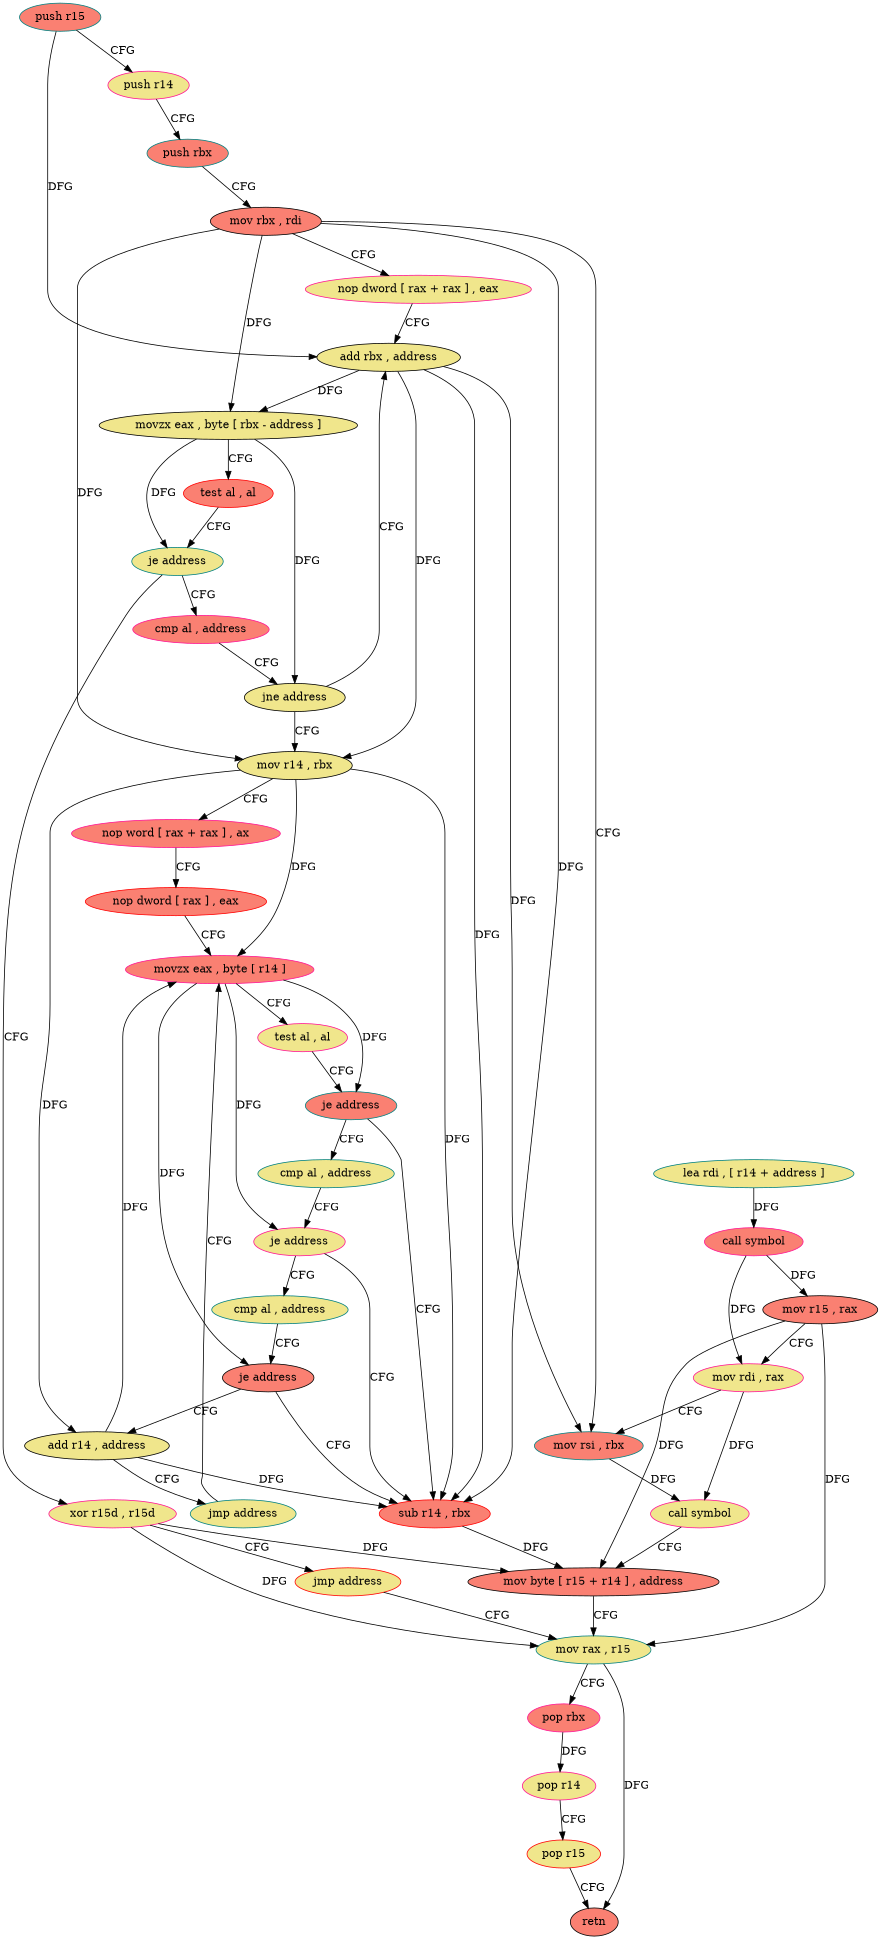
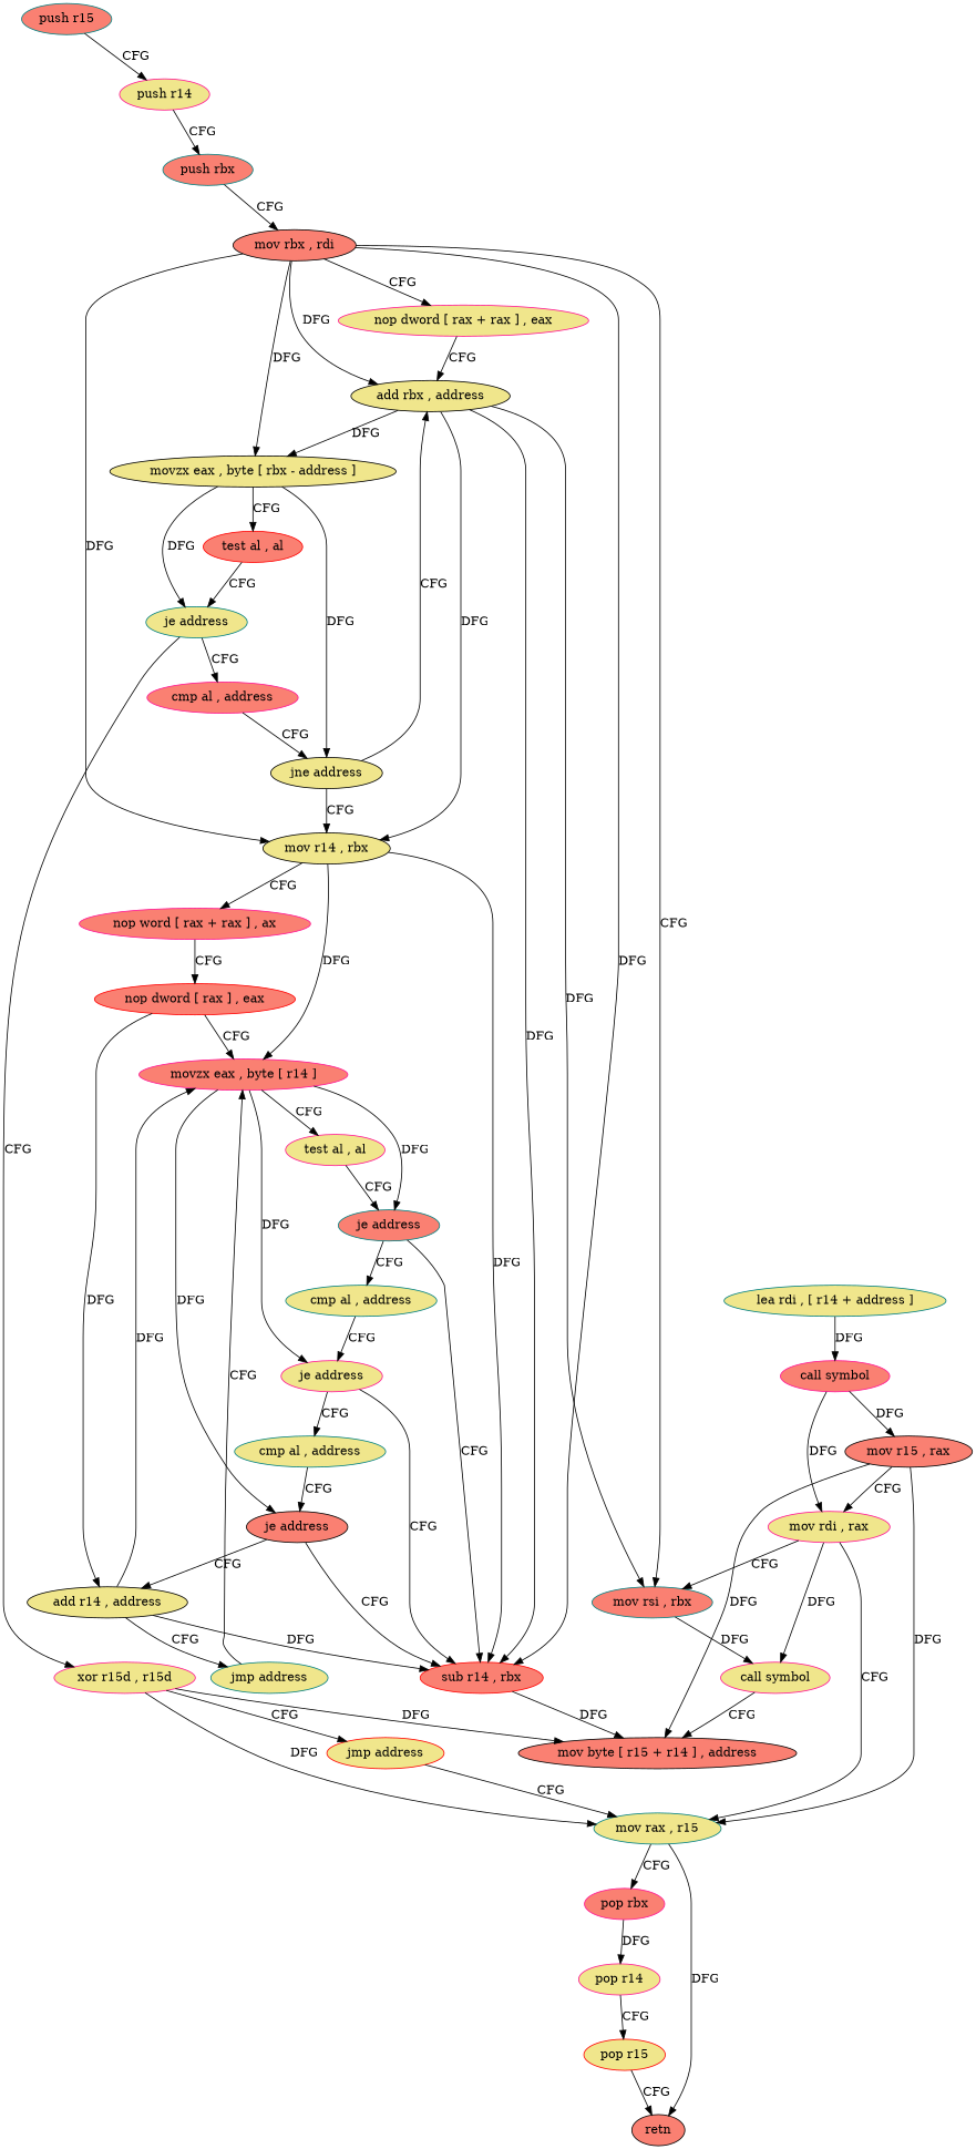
  digraph {
    node [color=deeppink fillcolor=khaki style=filled]
    n1 [color=teal fillcolor=salmon label="push r15"]
    n2 [label="push r14"]
    n3 [color=teal fillcolor=salmon label="push rbx"]
    n4 [color=black fillcolor=salmon label="mov rbx , rdi"]
    n5 [label="nop dword [ rax + rax ] , eax"]
    n6 [color=black label="add rbx , address"]
    n7 [color=black label="mov r14 , rbx"]
    n8 [color=black label="movzx eax , byte [ rbx - address ]"]
    n9 [color=red fillcolor=salmon label="sub r14 , rbx"]
    n10 [color=teal fillcolor=salmon label="mov rsi , rbx"]
    n11 [fillcolor=salmon label="nop word [ rax + rax ] , ax"]
    n12 [fillcolor=salmon label="movzx eax , byte [ r14 ]"]
    n13 [color=black label="add r14 , address"]
    n14 [color=black label="jne address"]
    n15 [color=red fillcolor=salmon label="test al , al"]
    n16 [color=teal label="je address"]
    n17 [color=black fillcolor=salmon label="mov byte [ r15 + r14 ] , address"]
    n18 [label="call symbol"]
    n19 [label="xor r15d , r15d"]
    n20 [color=red label="jmp address"]
    n21 [color=teal label="mov rax , r15"]
    n22 [fillcolor=salmon label="pop rbx"]
    n23 [color=black fillcolor=salmon label=retn]
    n24 [label="pop r14"]
    n25 [fillcolor=salmon label="cmp al , address"]
    n26 [color=red fillcolor=salmon label="nop dword [ rax ] , eax"]
    n27 [label="je address"]
    n28 [color=black fillcolor=salmon label="je address"]
    n29 [label="test al , al"]
    n30 [color=teal fillcolor=salmon label="je address"]
    n31 [color=teal label="jmp address"]
    n32 [color=red label="pop r15"]
    n33 [color=teal label="cmp al , address"]
    n34 [color=teal label="cmp al , address"]
    n35 [color=teal label="lea rdi , [ r14 + address ]"]
    n36 [fillcolor=salmon label="call symbol"]
    n37 [color=black fillcolor=salmon label="mov r15 , rax"]
    n38 [label="mov rdi , rax"]
    n1 -> n2 [label=CFG]
    n2 -> n3 [label=CFG]
    n3 -> n4 [label=CFG]
    n4 -> n5 [label=CFG]
-   n1 -> n6 [label=DFG]
+   n4 -> n6 [label=DFG]
    n4 -> n7 [label=DFG]
    n4 -> n8 [label=DFG]
    n4 -> n9 [label=DFG]
    n4 -> n10 [label=CFG]
    n5 -> n6 [label=CFG]
    n6 -> n7 [label=DFG]
    n6 -> n8 [label=DFG]
    n6 -> n9 [label=DFG]
    n6 -> n10 [label=DFG]
    n7 -> n9 [label=DFG]
    n7 -> n11 [label=CFG]
    n7 -> n12 [label=DFG]
-   n7 -> n13 [label=DFG]
+   n26 -> n13 [label=DFG]
    n8 -> n14 [label=DFG]
    n8 -> n15 [label=CFG]
    n8 -> n16 [label=DFG]
    n9 -> n17 [label=DFG]
    n10 -> n18 [label=DFG]
    n11 -> n26 [label=CFG]
    n12 -> n27 [label=DFG]
    n12 -> n28 [label=DFG]
    n12 -> n29 [label=CFG]
    n12 -> n30 [label=DFG]
    n13 -> n9 [label=DFG]
    n13 -> n12 [label=DFG]
    n13 -> n31 [label=CFG]
    n14 -> n6 [label=CFG]
    n14 -> n7 [label=CFG]
    n15 -> n16 [label=CFG]
    n16 -> n19 [label=CFG]
    n16 -> n25 [label=CFG]
-   n17 -> n21 [label=CFG]
+   n38 -> n21 [label=CFG]
    n18 -> n17 [label=CFG]
    n19 -> n17 [label=DFG]
    n19 -> n20 [label=CFG]
    n19 -> n21 [label=DFG]
    n20 -> n21 [label=CFG]
    n21 -> n22 [label=CFG]
    n21 -> n23 [label=DFG]
    n22 -> n24 [label=DFG]
    n24 -> n32 [label=CFG]
    n25 -> n14 [label=CFG]
    n26 -> n12 [label=CFG]
    n27 -> n9 [label=CFG]
    n27 -> n33 [label=CFG]
    n28 -> n9 [label=CFG]
    n28 -> n13 [label=CFG]
    n29 -> n30 [label=CFG]
    n30 -> n9 [label=CFG]
    n30 -> n34 [label=CFG]
    n31 -> n12 [label=CFG]
    n32 -> n23 [label=CFG]
    n33 -> n28 [label=CFG]
    n34 -> n27 [label=CFG]
    n35 -> n36 [label=DFG]
    n36 -> n37 [label=DFG]
    n36 -> n38 [label=DFG]
    n37 -> n17 [label=DFG]
    n37 -> n21 [label=DFG]
    n37 -> n38 [label=CFG]
    n38 -> n10 [label=CFG]
    n38 -> n18 [label=DFG]
  }
